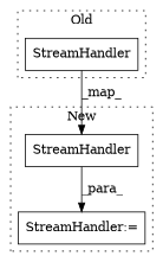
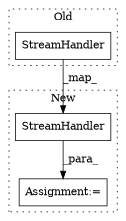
  digraph {
    node [a=32 l=15 shape=box]
    n1 [label=StreamHandler s=1169]
-   n2 [a=7 l=1 label="StreamHandler:=" s=1160]
+   n2 [a=7 l=1 label="Assignment:=" s=1160]
    n3 [label=StreamHandler s=1198]
    subgraph cluster_1 {
      label=New
      style=dotted
      n1
      n2
    }
    subgraph cluster_2 {
      label=Old
      style=dotted
      n3
    }
    n1 -> n2 [label=_para_]
    n3 -> n1 [label=_map_]
  }
